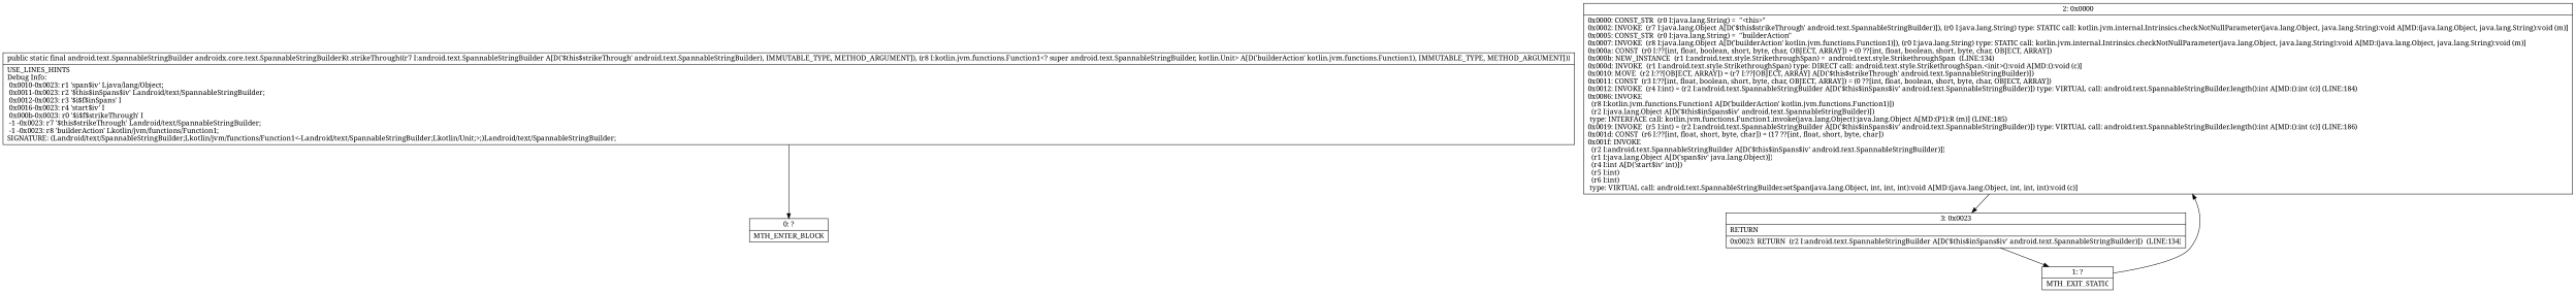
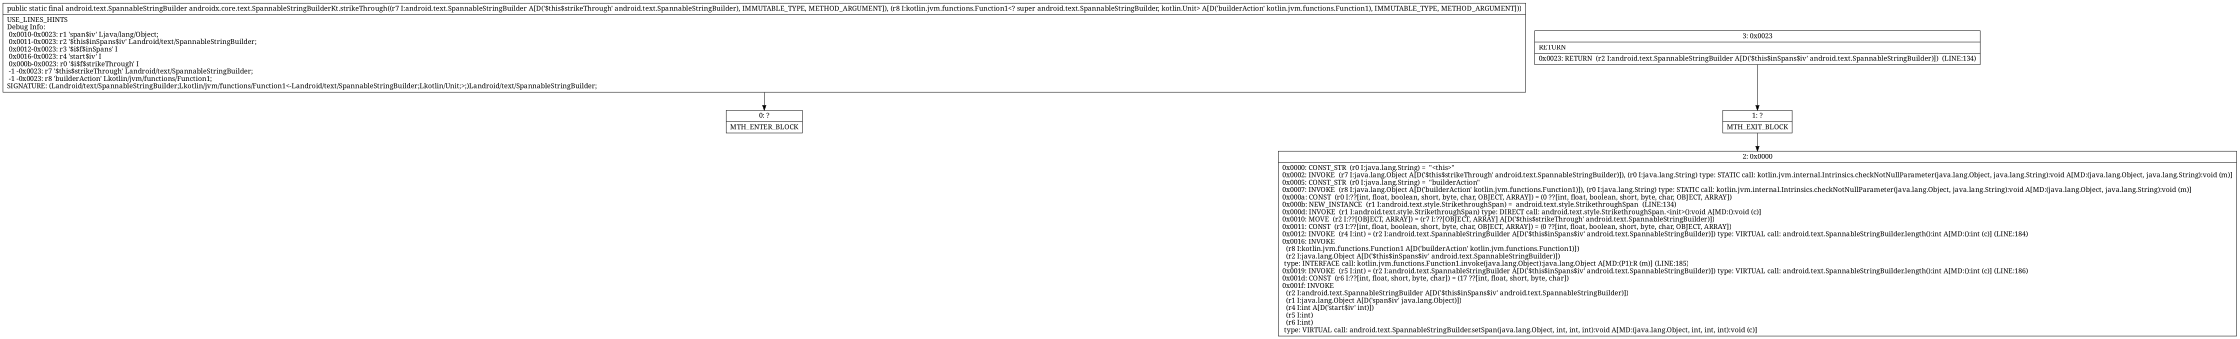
  digraph {
    fontname="Noto Serif"
    node [fontname="Noto Serif" shape=record]
    edge [fontname="Noto Serif"]
    n1 [label="{0\:\ ?|MTH_ENTER_BLOCK\l}"]
-   n2 [label="{2\:\ 0x0000|0x0000: CONST_STR  (r0 I:java.lang.String) =  \"\<this\>\" \l0x0002: INVOKE  (r7 I:java.lang.Object A[D('$this$strikeThrough' android.text.SpannableStringBuilder)]), (r0 I:java.lang.String) type: STATIC call: kotlin.jvm.internal.Intrinsics.checkNotNullParameter(java.lang.Object, java.lang.String):void A[MD:(java.lang.Object, java.lang.String):void (m)]\l0x0005: CONST_STR  (r0 I:java.lang.String) =  \"builderAction\" \l0x0007: INVOKE  (r8 I:java.lang.Object A[D('builderAction' kotlin.jvm.functions.Function1)]), (r0 I:java.lang.String) type: STATIC call: kotlin.jvm.internal.Intrinsics.checkNotNullParameter(java.lang.Object, java.lang.String):void A[MD:(java.lang.Object, java.lang.String):void (m)]\l0x000a: CONST  (r0 I:??[int, float, boolean, short, byte, char, OBJECT, ARRAY]) = (0 ??[int, float, boolean, short, byte, char, OBJECT, ARRAY]) \l0x000b: NEW_INSTANCE  (r1 I:android.text.style.StrikethroughSpan) =  android.text.style.StrikethroughSpan  (LINE:134)\l0x000d: INVOKE  (r1 I:android.text.style.StrikethroughSpan) type: DIRECT call: android.text.style.StrikethroughSpan.\<init\>():void A[MD:():void (c)]\l0x0010: MOVE  (r2 I:??[OBJECT, ARRAY]) = (r7 I:??[OBJECT, ARRAY] A[D('$this$strikeThrough' android.text.SpannableStringBuilder)]) \l0x0011: CONST  (r3 I:??[int, float, boolean, short, byte, char, OBJECT, ARRAY]) = (0 ??[int, float, boolean, short, byte, char, OBJECT, ARRAY]) \l0x0012: INVOKE  (r4 I:int) = (r2 I:android.text.SpannableStringBuilder A[D('$this$inSpans$iv' android.text.SpannableStringBuilder)]) type: VIRTUAL call: android.text.SpannableStringBuilder.length():int A[MD:():int (c)] (LINE:184)\l0x0086: INVOKE  \l  (r8 I:kotlin.jvm.functions.Function1 A[D('builderAction' kotlin.jvm.functions.Function1)])\l  (r2 I:java.lang.Object A[D('$this$inSpans$iv' android.text.SpannableStringBuilder)])\l type: INTERFACE call: kotlin.jvm.functions.Function1.invoke(java.lang.Object):java.lang.Object A[MD:(P1):R (m)] (LINE:185)\l0x0019: INVOKE  (r5 I:int) = (r2 I:android.text.SpannableStringBuilder A[D('$this$inSpans$iv' android.text.SpannableStringBuilder)]) type: VIRTUAL call: android.text.SpannableStringBuilder.length():int A[MD:():int (c)] (LINE:186)\l0x001d: CONST  (r6 I:??[int, float, short, byte, char]) = (17 ??[int, float, short, byte, char]) \l0x001f: INVOKE  \l  (r2 I:android.text.SpannableStringBuilder A[D('$this$inSpans$iv' android.text.SpannableStringBuilder)])\l  (r1 I:java.lang.Object A[D('span$iv' java.lang.Object)])\l  (r4 I:int A[D('start$iv' int)])\l  (r5 I:int)\l  (r6 I:int)\l type: VIRTUAL call: android.text.SpannableStringBuilder.setSpan(java.lang.Object, int, int, int):void A[MD:(java.lang.Object, int, int, int):void (c)]\l}"]
+   n2 [label="{2\:\ 0x0000|0x0000: CONST_STR  (r0 I:java.lang.String) =  \"\<this\>\" \l0x0002: INVOKE  (r7 I:java.lang.Object A[D('$this$strikeThrough' android.text.SpannableStringBuilder)]), (r0 I:java.lang.String) type: STATIC call: kotlin.jvm.internal.Intrinsics.checkNotNullParameter(java.lang.Object, java.lang.String):void A[MD:(java.lang.Object, java.lang.String):void (m)]\l0x0005: CONST_STR  (r0 I:java.lang.String) =  \"builderAction\" \l0x0007: INVOKE  (r8 I:java.lang.Object A[D('builderAction' kotlin.jvm.functions.Function1)]), (r0 I:java.lang.String) type: STATIC call: kotlin.jvm.internal.Intrinsics.checkNotNullParameter(java.lang.Object, java.lang.String):void A[MD:(java.lang.Object, java.lang.String):void (m)]\l0x000a: CONST  (r0 I:??[int, float, boolean, short, byte, char, OBJECT, ARRAY]) = (0 ??[int, float, boolean, short, byte, char, OBJECT, ARRAY]) \l0x000b: NEW_INSTANCE  (r1 I:android.text.style.StrikethroughSpan) =  android.text.style.StrikethroughSpan  (LINE:134)\l0x000d: INVOKE  (r1 I:android.text.style.StrikethroughSpan) type: DIRECT call: android.text.style.StrikethroughSpan.\<init\>():void A[MD:():void (c)]\l0x0010: MOVE  (r2 I:??[OBJECT, ARRAY]) = (r7 I:??[OBJECT, ARRAY] A[D('$this$strikeThrough' android.text.SpannableStringBuilder)]) \l0x0011: CONST  (r3 I:??[int, float, boolean, short, byte, char, OBJECT, ARRAY]) = (0 ??[int, float, boolean, short, byte, char, OBJECT, ARRAY]) \l0x0012: INVOKE  (r4 I:int) = (r2 I:android.text.SpannableStringBuilder A[D('$this$inSpans$iv' android.text.SpannableStringBuilder)]) type: VIRTUAL call: android.text.SpannableStringBuilder.length():int A[MD:():int (c)] (LINE:184)\l0x0016: INVOKE  \l  (r8 I:kotlin.jvm.functions.Function1 A[D('builderAction' kotlin.jvm.functions.Function1)])\l  (r2 I:java.lang.Object A[D('$this$inSpans$iv' android.text.SpannableStringBuilder)])\l type: INTERFACE call: kotlin.jvm.functions.Function1.invoke(java.lang.Object):java.lang.Object A[MD:(P1):R (m)] (LINE:185)\l0x0019: INVOKE  (r5 I:int) = (r2 I:android.text.SpannableStringBuilder A[D('$this$inSpans$iv' android.text.SpannableStringBuilder)]) type: VIRTUAL call: android.text.SpannableStringBuilder.length():int A[MD:():int (c)] (LINE:186)\l0x001d: CONST  (r6 I:??[int, float, short, byte, char]) = (17 ??[int, float, short, byte, char]) \l0x001f: INVOKE  \l  (r2 I:android.text.SpannableStringBuilder A[D('$this$inSpans$iv' android.text.SpannableStringBuilder)])\l  (r1 I:java.lang.Object A[D('span$iv' java.lang.Object)])\l  (r4 I:int A[D('start$iv' int)])\l  (r5 I:int)\l  (r6 I:int)\l type: VIRTUAL call: android.text.SpannableStringBuilder.setSpan(java.lang.Object, int, int, int):void A[MD:(java.lang.Object, int, int, int):void (c)]\l}"]
    n3 [label="{3\:\ 0x0023|RETURN\l|0x0023: RETURN  (r2 I:android.text.SpannableStringBuilder A[D('$this$inSpans$iv' android.text.SpannableStringBuilder)])  (LINE:134)\l}"]
-   n4 [label="{1\:\ ?|MTH_EXIT_STATIC\l}"]
+   n4 [label="{1\:\ ?|MTH_EXIT_BLOCK\l}"]
    n5 [label="{public static final android.text.SpannableStringBuilder androidx.core.text.SpannableStringBuilderKt.strikeThrough((r7 I:android.text.SpannableStringBuilder A[D('$this$strikeThrough' android.text.SpannableStringBuilder), IMMUTABLE_TYPE, METHOD_ARGUMENT]), (r8 I:kotlin.jvm.functions.Function1\<? super android.text.SpannableStringBuilder, kotlin.Unit\> A[D('builderAction' kotlin.jvm.functions.Function1), IMMUTABLE_TYPE, METHOD_ARGUMENT]))  | USE_LINES_HINTS\lDebug Info:\l  0x0010\-0x0023: r1 'span$iv' Ljava\/lang\/Object;\l  0x0011\-0x0023: r2 '$this$inSpans$iv' Landroid\/text\/SpannableStringBuilder;\l  0x0012\-0x0023: r3 '$i$f$inSpans' I\l  0x0016\-0x0023: r4 'start$iv' I\l  0x000b\-0x0023: r0 '$i$f$strikeThrough' I\l  \-1 \-0x0023: r7 '$this$strikeThrough' Landroid\/text\/SpannableStringBuilder;\l  \-1 \-0x0023: r8 'builderAction' Lkotlin\/jvm\/functions\/Function1;\lSIGNATURE: (Landroid\/text\/SpannableStringBuilder;Lkotlin\/jvm\/functions\/Function1\<\-Landroid\/text\/SpannableStringBuilder;Lkotlin\/Unit;\>;)Landroid\/text\/SpannableStringBuilder;\l}"]
-   n2 -> n3
    n3 -> n4
    n4 -> n2
    n5 -> n1
  }
